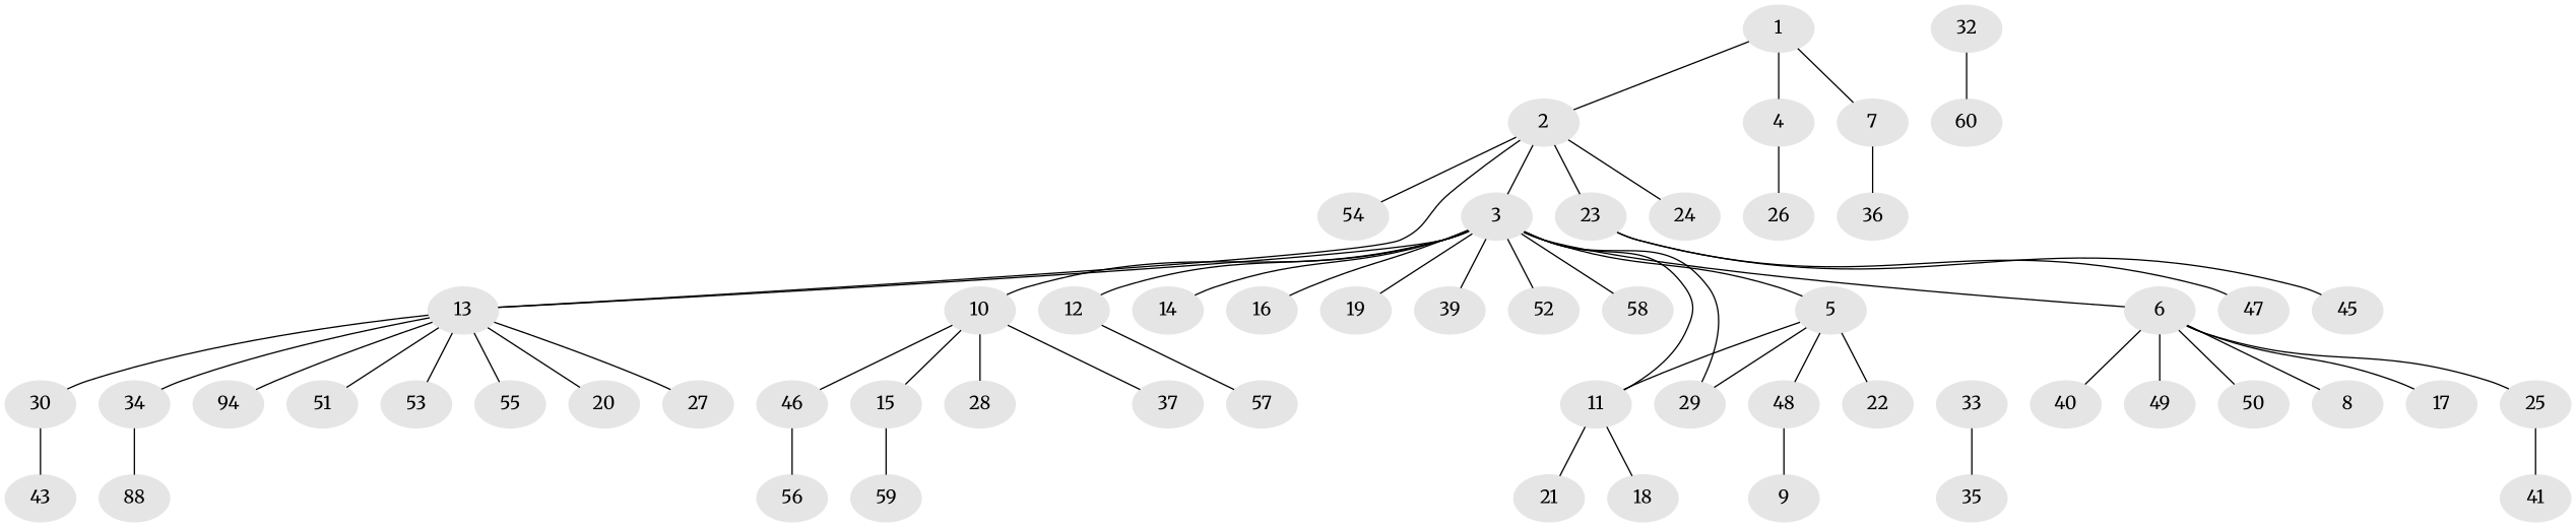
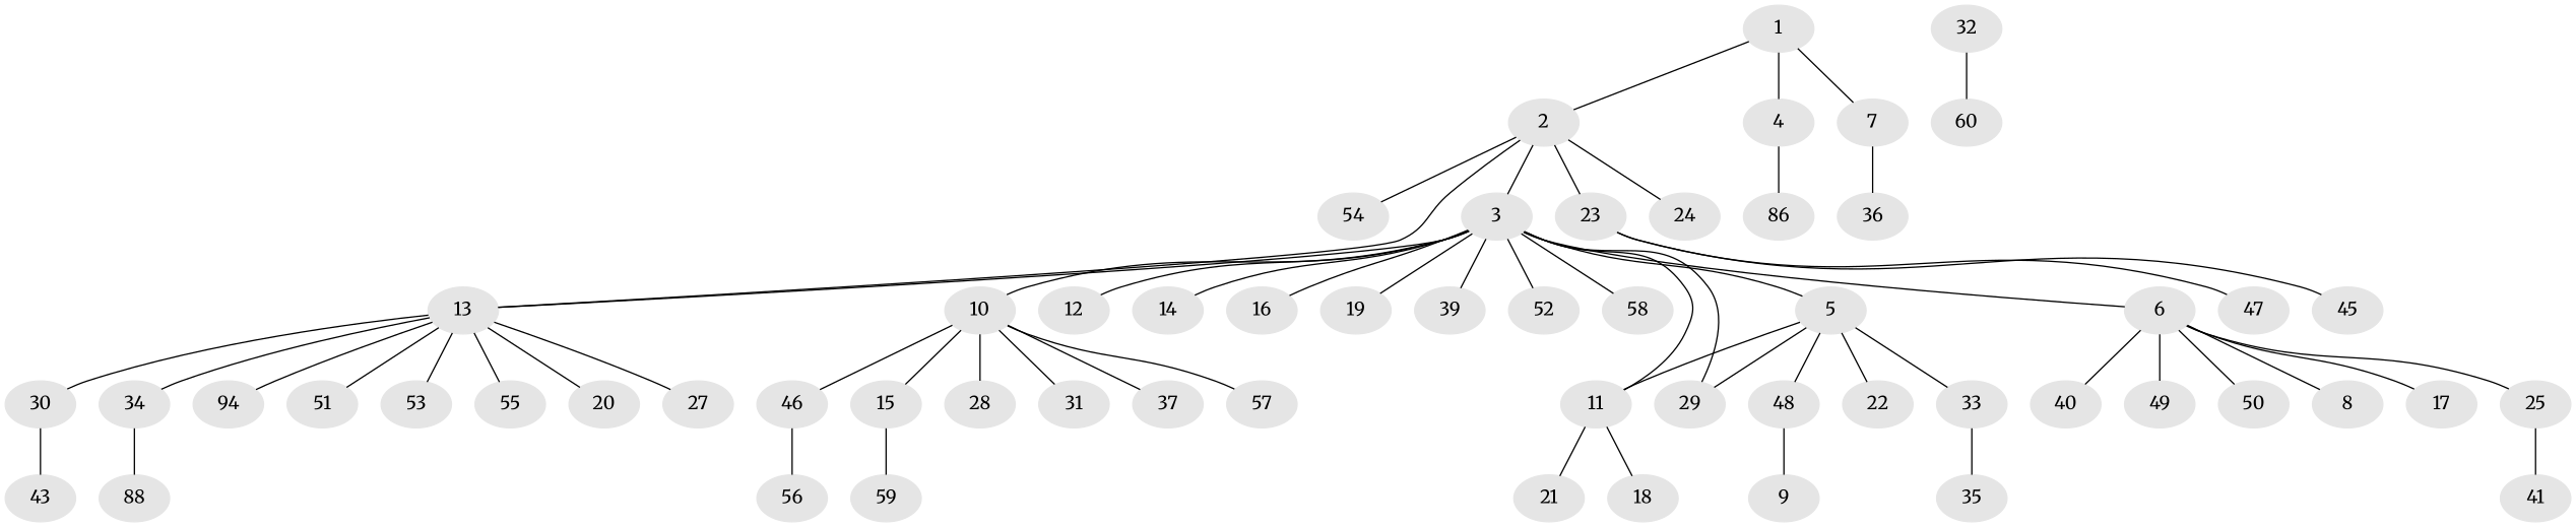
  graph {
    fontname=Merriweather
    node [color=gray90 fontname=Merriweather style=filled]
    edge [fontname=Merriweather]
    1
    2
    4
    7
    3
    13
    23
    24
    54
-   26
+   26 [label=86]
    36
    5
    6
    10
    11
    12
    14
    16
    19
    29
    39
    52
    58
    20
    27
    30
    34
    n28 [label=94]
    51
    53
    55
    45
    47
    22
    33
    48
    8
    17
    25
    40
    49
    50
    15
    28
+   31
    37
    46
    18
    21
    57
    32
    60
    35
    9
    41
    59
    56
    43
    n59 [label=88]
    1 -- 2
    1 -- 4
    1 -- 7
    2 -- 3
    2 -- 13
    2 -- 23
    2 -- 24
    2 -- 54
    4 -- 26
    7 -- 36
    3 -- 13
    3 -- 5
    3 -- 6
    3 -- 10
    3 -- 11
    3 -- 12
    3 -- 14
    3 -- 16
    3 -- 19
    3 -- 29
    3 -- 39
    3 -- 52
    3 -- 58
    13 -- 20
    13 -- 27
    13 -- 30
    13 -- 34
    13 -- n28
    13 -- 51
    13 -- 53
    13 -- 55
    23 -- 45
    23 -- 47
    5 -- 11
    5 -- 29
    5 -- 22
+   5 -- 33
    5 -- 48
    6 -- 8
    6 -- 17
    6 -- 25
    6 -- 40
    6 -- 49
    6 -- 50
    10 -- 15
    10 -- 28
+   10 -- 31
    10 -- 37
    10 -- 46
    11 -- 18
    11 -- 21
-   12 -- 57
+   10 -- 57
    30 -- 43
    34 -- n59
    33 -- 35
    48 -- 9
    25 -- 41
    15 -- 59
    46 -- 56
    32 -- 60
  }
